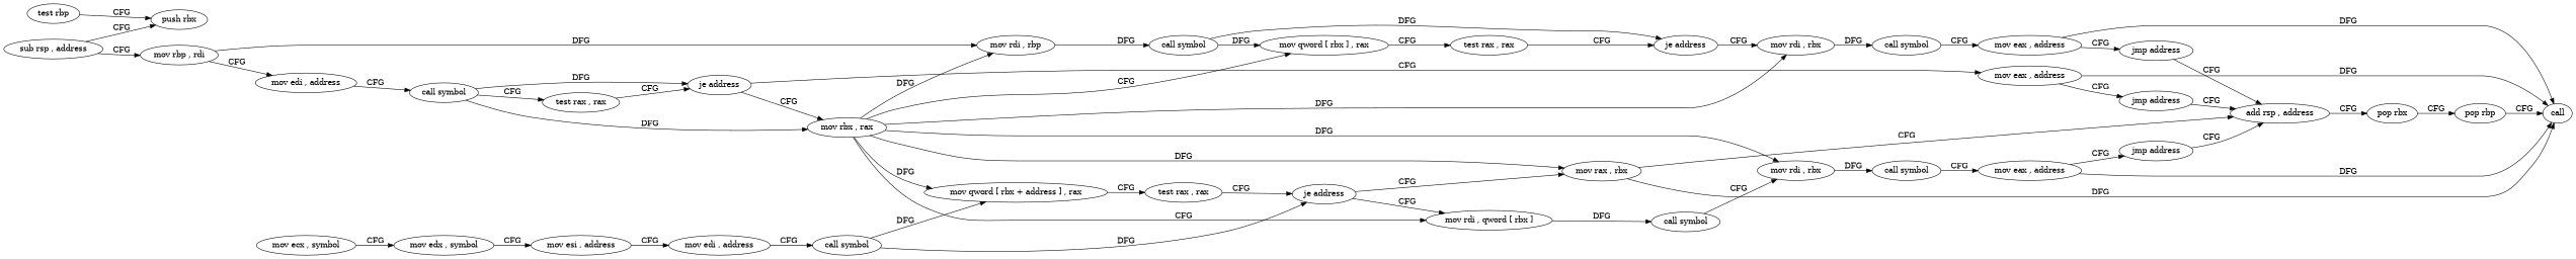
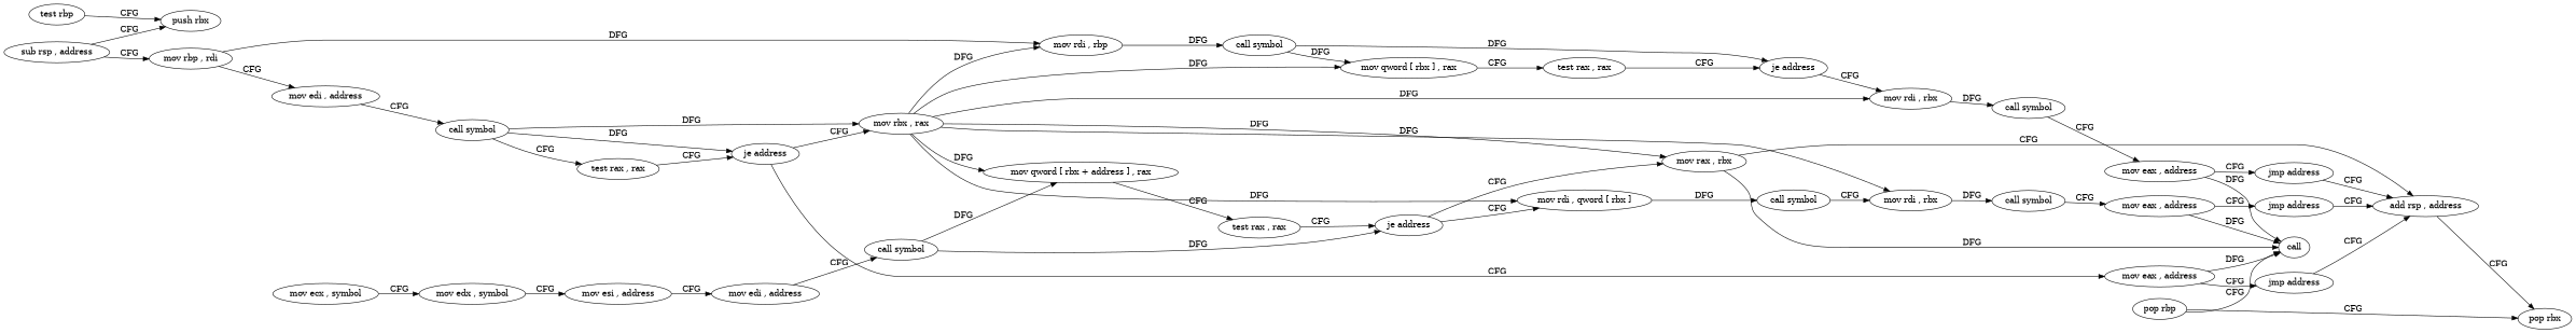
  digraph {
    rankdir=LR
    n1 [label="test rbp"]
    n2 [label="push rbx"]
    n3 [label="sub rsp , address"]
    n4 [label="mov rbp , rdi"]
    n5 [label="mov edi , address"]
    n6 [label="mov rdi , rbp"]
    n7 [label="call symbol"]
    n8 [label="call symbol"]
    n9 [label="test rax , rax"]
    n10 [label="je address"]
    n11 [label="mov rbx , rax"]
    n12 [label="mov eax , address"]
    n13 [label="mov qword [ rbx ] , rax"]
    n14 [label="mov rdi , rbx"]
    n15 [label="mov qword [ rbx + address ] , rax"]
    n16 [label="mov rdi , qword [ rbx ]"]
    n17 [label="mov rax , rbx"]
    n18 [label="mov rdi , rbx"]
    n19 [label="jmp address"]
    n20 [label=call]
    n21 [label="add rsp , address"]
    n22 [label="test rax , rax"]
    n23 [label="call symbol"]
    n24 [label="test rax , rax"]
    n25 [label="call symbol"]
    n26 [label="call symbol"]
    n27 [label="pop rbx"]
    n28 [label="pop rbp"]
    n29 [label="je address"]
    n30 [label="mov eax , address"]
    n31 [label="mov ecx , symbol"]
    n32 [label="mov edx , symbol"]
    n33 [label="jmp address"]
    n34 [label="mov esi , address"]
    n35 [label="mov edi , address"]
    n36 [label="call symbol"]
    n37 [label="je address"]
    n38 [label="mov eax , address"]
    n39 [label="jmp address"]
    n1 -> n2 [label=CFG]
    n3 -> n2 [label=CFG]
    n3 -> n4 [label=CFG]
    n4 -> n5 [label=CFG]
    n4 -> n6 [label=DFG]
    n5 -> n7 [label=CFG]
    n6 -> n8 [label=DFG]
    n7 -> n9 [label=CFG]
    n7 -> n10 [label=DFG]
    n7 -> n11 [label=DFG]
    n8 -> n13 [label=DFG]
    n8 -> n29 [label=DFG]
    n9 -> n10 [label=CFG]
    n10 -> n11 [label=CFG]
    n10 -> n12 [label=CFG]
    n11 -> n6 [label=DFG]
-   n11 -> n13 [label=CFG]
+   n11 -> n13 [label=DFG]
    n11 -> n14 [label=DFG]
    n11 -> n15 [label=DFG]
-   n11 -> n16 [label=CFG]
+   n11 -> n16 [label=DFG]
    n11 -> n17 [label=DFG]
    n11 -> n18 [label=DFG]
    n12 -> n19 [label=CFG]
    n12 -> n20 [label=DFG]
    n13 -> n22 [label=CFG]
    n14 -> n23 [label=DFG]
    n15 -> n24 [label=CFG]
    n16 -> n25 [label=DFG]
    n17 -> n20 [label=DFG]
    n17 -> n21 [label=CFG]
    n18 -> n26 [label=DFG]
    n19 -> n21 [label=CFG]
    n21 -> n27 [label=CFG]
    n22 -> n29 [label=CFG]
    n23 -> n30 [label=CFG]
    n24 -> n37 [label=CFG]
    n25 -> n18 [label=CFG]
    n26 -> n38 [label=CFG]
-   n27 -> n28 [label=CFG]
+   n28 -> n27 [label=CFG]
    n28 -> n20 [label=CFG]
    n29 -> n14 [label=CFG]
    n30 -> n20 [label=DFG]
    n30 -> n33 [label=CFG]
    n31 -> n32 [label=CFG]
    n32 -> n34 [label=CFG]
    n33 -> n21 [label=CFG]
    n34 -> n35 [label=CFG]
    n35 -> n36 [label=CFG]
    n36 -> n15 [label=DFG]
    n36 -> n37 [label=DFG]
    n37 -> n16 [label=CFG]
    n37 -> n17 [label=CFG]
    n38 -> n20 [label=DFG]
    n38 -> n39 [label=CFG]
    n39 -> n21 [label=CFG]
  }
